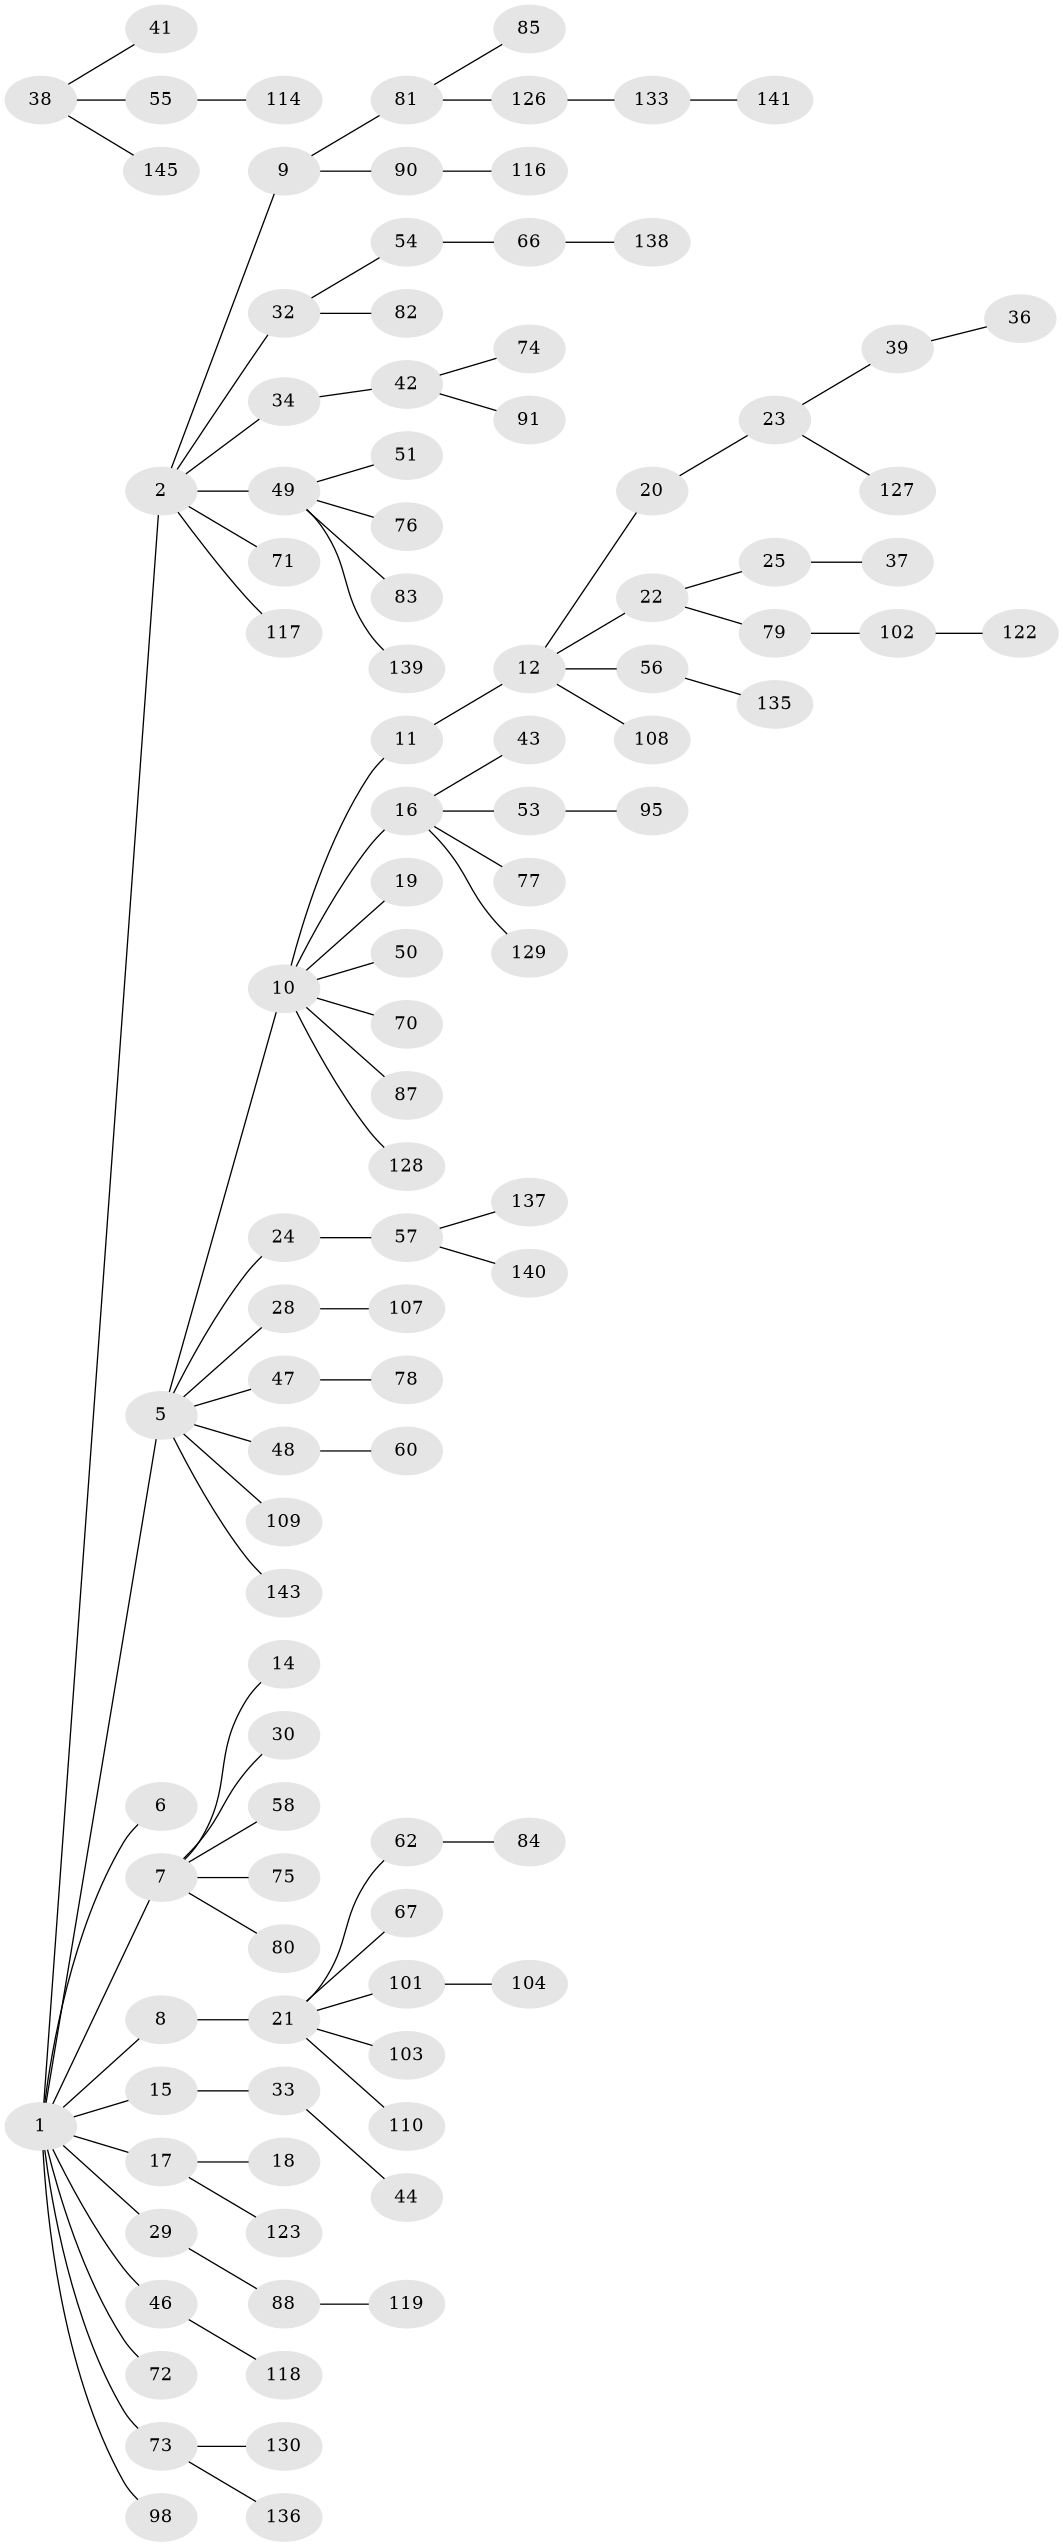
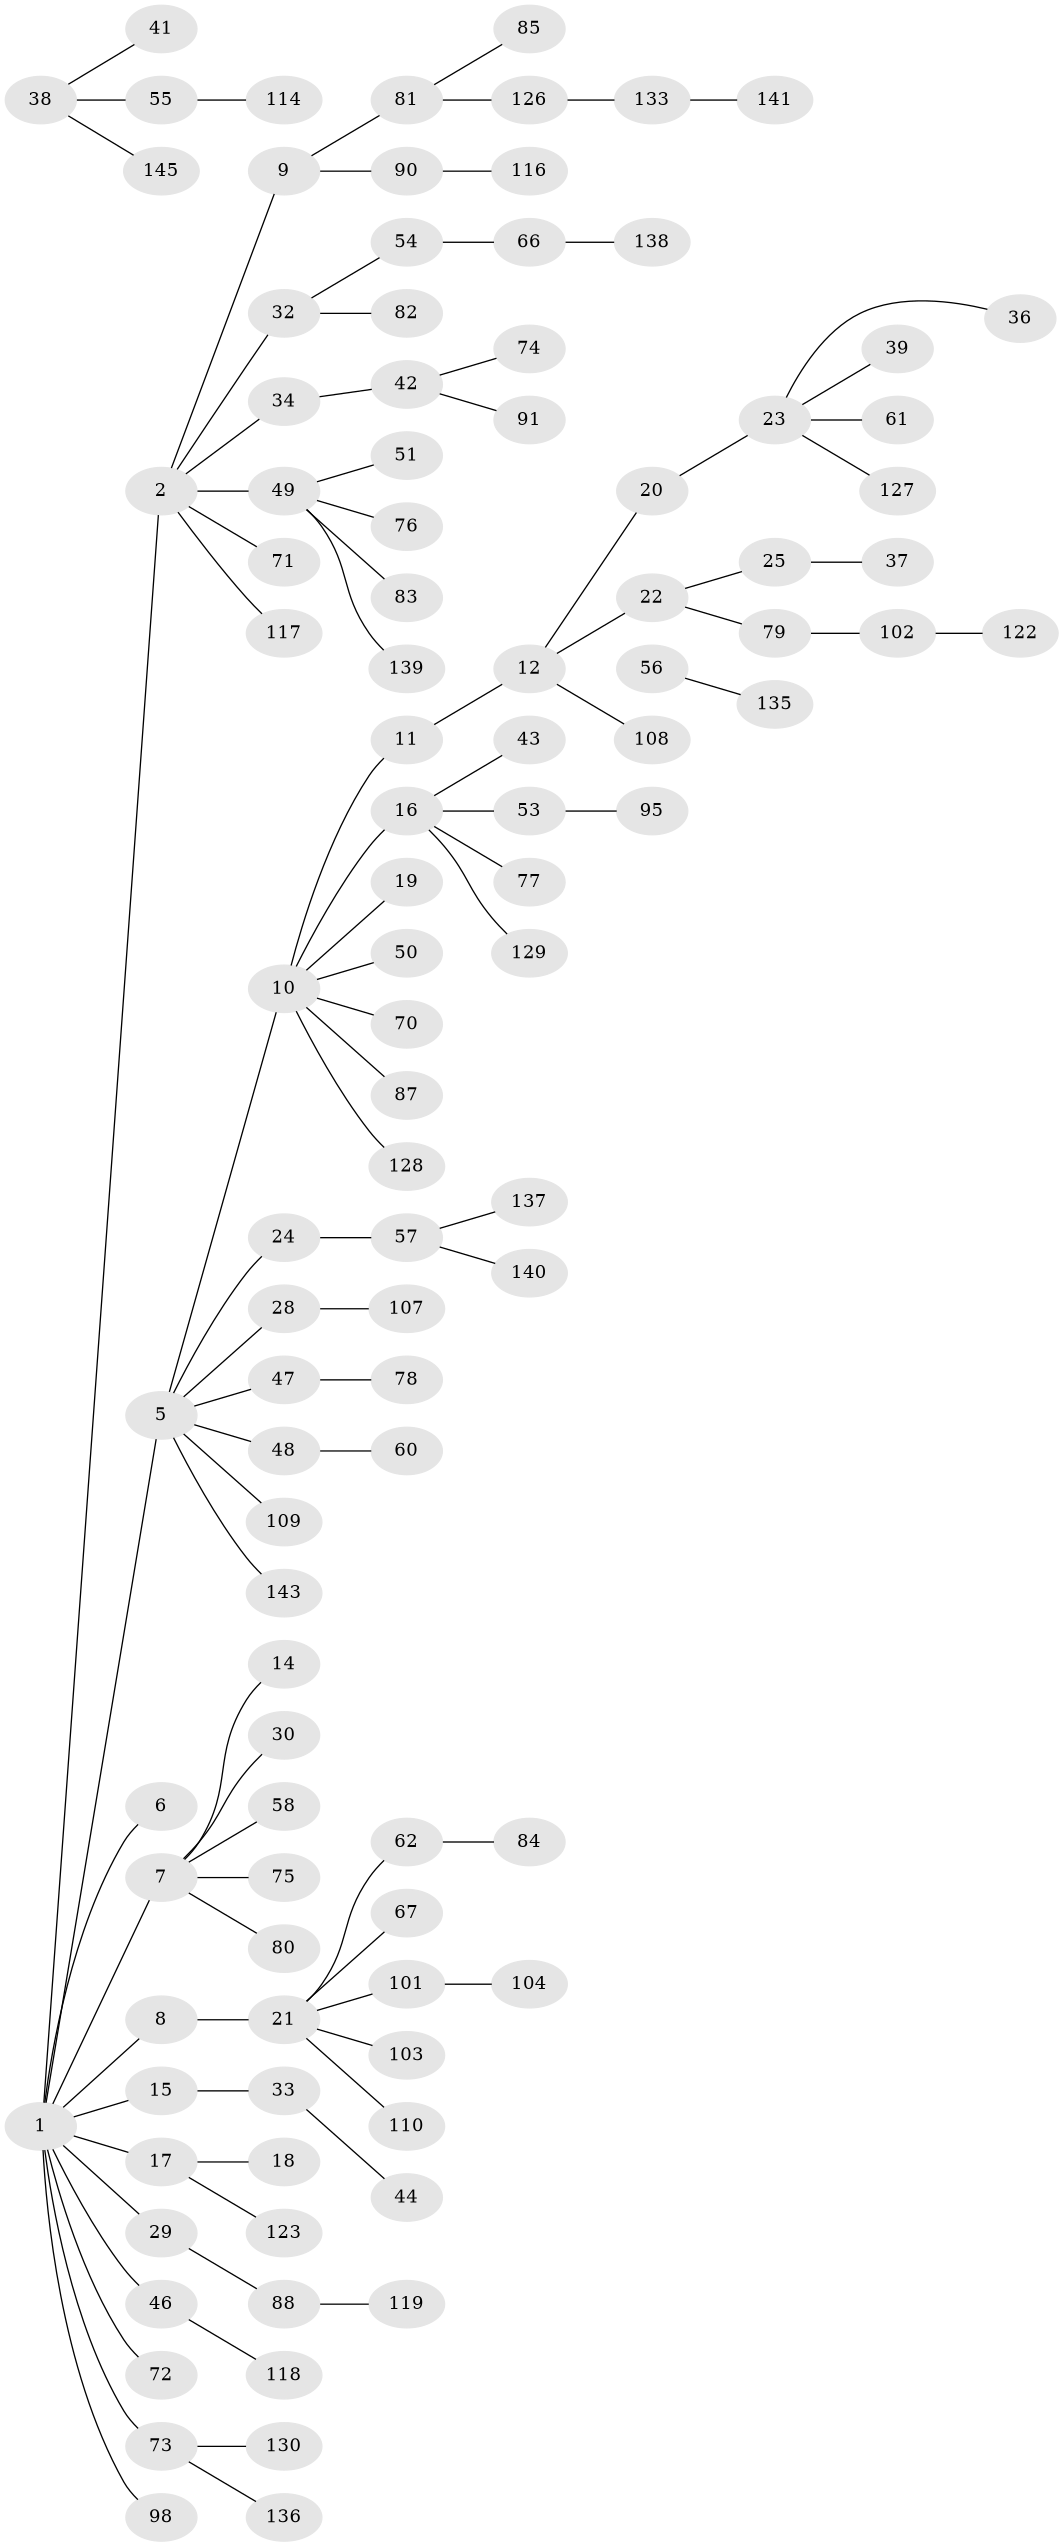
  graph {
    rankdir=LR
    node [color=gray90 style=filled]
    1 [super="+3"]
    2 [super="+4"]
    5 [super="+40"]
    6
    7 [super="+26"]
    8
    15
    17 [super="+92"]
    29 [super="+106"]
    46
    72 [super="+97"]
    73
    98 [super="+134"]
    9 [super="+27"]
    32 [super="+100"]
    34 [super="+115"]
    49 [super="+63"]
    71 [super="+89"]
    117
    10 [super="+64"]
    24
    28 [super="+99"]
    47
    48
    109
    143
    14 [super="+69"]
    30 [super="+59"]
    58
    75
    80
    21 [super="+45"]
    33 [super="+52"]
    18
    123
    88 [super="+105"]
    118
    130
    136
    81
    90
    54
    82
    42 [super="+65"]
    51
    76
    83 [super="+113"]
    139
    11
    16
    19
    50 [super="+121"]
    70
    87
    128
    57 [super="+68"]
    107
    78 [super="+132"]
    60
    62 [super="+93"]
    67
    101
    103
    110
    85
    n66 [label=126 super="+125"]
    116
    12 [super="+13"]
    43 [super="+96"]
    53 [super="+94"]
    77
    129
    20
    22 [super="+31"]
    56 [super="+142"]
    108
    23 [super="+35"]
    25
    79 [super="+126"]
    135
    44
    95
    36
    39
+   61 [super="+131"]
    127
    84
    104 [super="+120"]
    37 [super="+86"]
    102
    137
    140
    119
    66 [super="+111"]
    38
    41
    55 [super="+112"]
    145
    74
    91 [super="+144"]
    114
    138
    122
    133
    141
    1 -- 2
    1 -- 5
    1 -- 6
    1 -- 7
    1 -- 8
    1 -- 15
    1 -- 17
    1 -- 29
    1 -- 46
    1 -- 72
    1 -- 73
    1 -- 98
    2 -- 9
    2 -- 32
    2 -- 34
    2 -- 49
    2 -- 71
    2 -- 117
    5 -- 10
    5 -- 24
    5 -- 28
    5 -- 47
    5 -- 48
    5 -- 109
    5 -- 143
    7 -- 14
    7 -- 30
    7 -- 58
    7 -- 75
    7 -- 80
    8 -- 21
    15 -- 33
    17 -- 18
    17 -- 123
    29 -- 88
    46 -- 118
    73 -- 130
    73 -- 136
    9 -- 81
    9 -- 90
    32 -- 54
    32 -- 82
    34 -- 42
    49 -- 51
    49 -- 76
    49 -- 83
    49 -- 139
    10 -- 11
    10 -- 16
    10 -- 19
    10 -- 50
    10 -- 70
    10 -- 87
    10 -- 128
    24 -- 57
    28 -- 107
    47 -- 78
    48 -- 60
    21 -- 62
    21 -- 67
    21 -- 101
    21 -- 103
    21 -- 110
    33 -- 44
    88 -- 119
    81 -- 85
    81 -- n66
    90 -- 116
    54 -- 66
    42 -- 74
    42 -- 91
    11 -- 12
    16 -- 43
    16 -- 53
    16 -- 77
    16 -- 129
    57 -- 137
    57 -- 140
    62 -- 84
    101 -- 104
    n66 -- 133
    12 -- 20
    12 -- 22
-   12 -- 56
    12 -- 108
    53 -- 95
    20 -- 23
    22 -- 25
    22 -- 79
    56 -- 135
-   39 -- 36
+   23 -- 36
    23 -- 39
+   23 -- 61
    23 -- 127
    25 -- 37
    79 -- 102
    102 -- 122
    66 -- 138
    38 -- 41
    38 -- 55
    38 -- 145
    55 -- 114
    133 -- 141
  }
